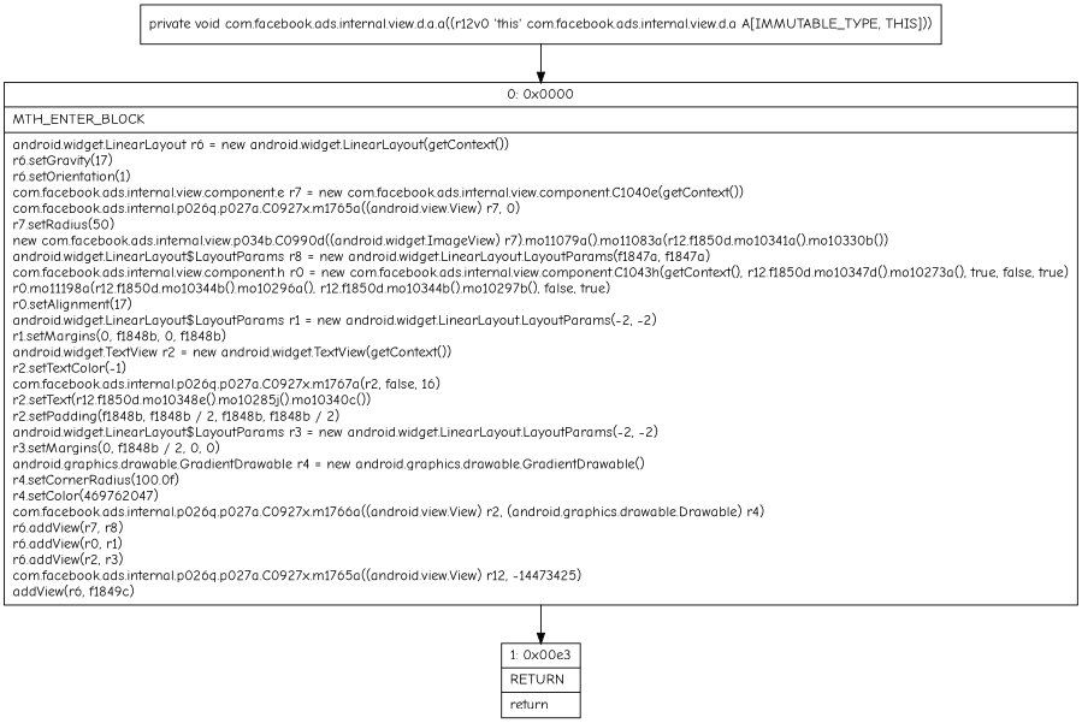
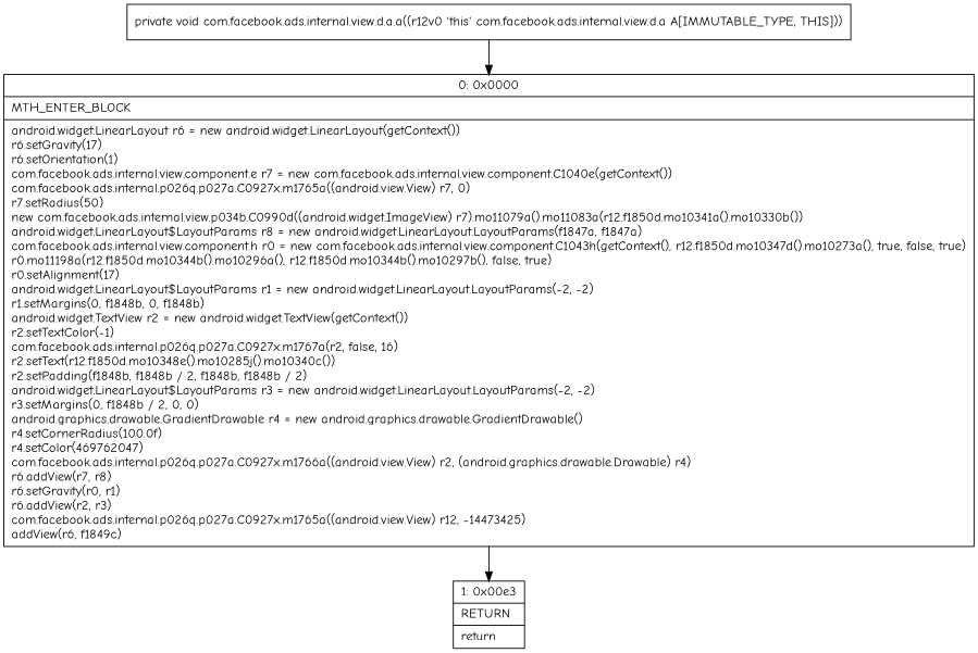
  digraph {
    fontname="Comic Neue"
    node [shape=record fontname="Comic Neue"]
    edge [fontname="Comic Neue"]
-   n1 [label="{0\:\ 0x0000|MTH_ENTER_BLOCK\l|android.widget.LinearLayout r6 = new android.widget.LinearLayout(getContext())\lr6.setGravity(17)\lr6.setOrientation(1)\lcom.facebook.ads.internal.view.component.e r7 = new com.facebook.ads.internal.view.component.C1040e(getContext())\lcom.facebook.ads.internal.p026q.p027a.C0927x.m1765a((android.view.View) r7, 0)\lr7.setRadius(50)\lnew com.facebook.ads.internal.view.p034b.C0990d((android.widget.ImageView) r7).mo11079a().mo11083a(r12.f1850d.mo10341a().mo10330b())\landroid.widget.LinearLayout$LayoutParams r8 = new android.widget.LinearLayout.LayoutParams(f1847a, f1847a)\lcom.facebook.ads.internal.view.component.h r0 = new com.facebook.ads.internal.view.component.C1043h(getContext(), r12.f1850d.mo10347d().mo10273a(), true, false, true)\lr0.mo11198a(r12.f1850d.mo10344b().mo10296a(), r12.f1850d.mo10344b().mo10297b(), false, true)\lr0.setAlignment(17)\landroid.widget.LinearLayout$LayoutParams r1 = new android.widget.LinearLayout.LayoutParams(\-2, \-2)\lr1.setMargins(0, f1848b, 0, f1848b)\landroid.widget.TextView r2 = new android.widget.TextView(getContext())\lr2.setTextColor(\-1)\lcom.facebook.ads.internal.p026q.p027a.C0927x.m1767a(r2, false, 16)\lr2.setText(r12.f1850d.mo10348e().mo10285j().mo10340c())\lr2.setPadding(f1848b, f1848b \/ 2, f1848b, f1848b \/ 2)\landroid.widget.LinearLayout$LayoutParams r3 = new android.widget.LinearLayout.LayoutParams(\-2, \-2)\lr3.setMargins(0, f1848b \/ 2, 0, 0)\landroid.graphics.drawable.GradientDrawable r4 = new android.graphics.drawable.GradientDrawable()\lr4.setCornerRadius(100.0f)\lr4.setColor(469762047)\lcom.facebook.ads.internal.p026q.p027a.C0927x.m1766a((android.view.View) r2, (android.graphics.drawable.Drawable) r4)\lr6.addView(r7, r8)\lr6.addView(r0, r1)\lr6.addView(r2, r3)\lcom.facebook.ads.internal.p026q.p027a.C0927x.m1765a((android.view.View) r12, \-14473425)\laddView(r6, f1849c)\l}"]
+   n1 [label="{0\:\ 0x0000|MTH_ENTER_BLOCK\l|android.widget.LinearLayout r6 = new android.widget.LinearLayout(getContext())\lr6.setGravity(17)\lr6.setOrientation(1)\lcom.facebook.ads.internal.view.component.e r7 = new com.facebook.ads.internal.view.component.C1040e(getContext())\lcom.facebook.ads.internal.p026q.p027a.C0927x.m1765a((android.view.View) r7, 0)\lr7.setRadius(50)\lnew com.facebook.ads.internal.view.p034b.C0990d((android.widget.ImageView) r7).mo11079a().mo11083a(r12.f1850d.mo10341a().mo10330b())\landroid.widget.LinearLayout$LayoutParams r8 = new android.widget.LinearLayout.LayoutParams(f1847a, f1847a)\lcom.facebook.ads.internal.view.component.h r0 = new com.facebook.ads.internal.view.component.C1043h(getContext(), r12.f1850d.mo10347d().mo10273a(), true, false, true)\lr0.mo11198a(r12.f1850d.mo10344b().mo10296a(), r12.f1850d.mo10344b().mo10297b(), false, true)\lr0.setAlignment(17)\landroid.widget.LinearLayout$LayoutParams r1 = new android.widget.LinearLayout.LayoutParams(\-2, \-2)\lr1.setMargins(0, f1848b, 0, f1848b)\landroid.widget.TextView r2 = new android.widget.TextView(getContext())\lr2.setTextColor(\-1)\lcom.facebook.ads.internal.p026q.p027a.C0927x.m1767a(r2, false, 16)\lr2.setText(r12.f1850d.mo10348e().mo10285j().mo10340c())\lr2.setPadding(f1848b, f1848b \/ 2, f1848b, f1848b \/ 2)\landroid.widget.LinearLayout$LayoutParams r3 = new android.widget.LinearLayout.LayoutParams(\-2, \-2)\lr3.setMargins(0, f1848b \/ 2, 0, 0)\landroid.graphics.drawable.GradientDrawable r4 = new android.graphics.drawable.GradientDrawable()\lr4.setCornerRadius(100.0f)\lr4.setColor(469762047)\lcom.facebook.ads.internal.p026q.p027a.C0927x.m1766a((android.view.View) r2, (android.graphics.drawable.Drawable) r4)\lr6.addView(r7, r8)\lr6.setGravity(r0, r1)\lr6.addView(r2, r3)\lcom.facebook.ads.internal.p026q.p027a.C0927x.m1765a((android.view.View) r12, \-14473425)\laddView(r6, f1849c)\l}"]
    n2 [label="{1\:\ 0x00e3|RETURN\l|return\l}"]
    n3 [label="{private void com.facebook.ads.internal.view.d.a.a((r12v0 'this' com.facebook.ads.internal.view.d.a A[IMMUTABLE_TYPE, THIS])) }"]
    n1 -> n2
    n3 -> n1
  }
